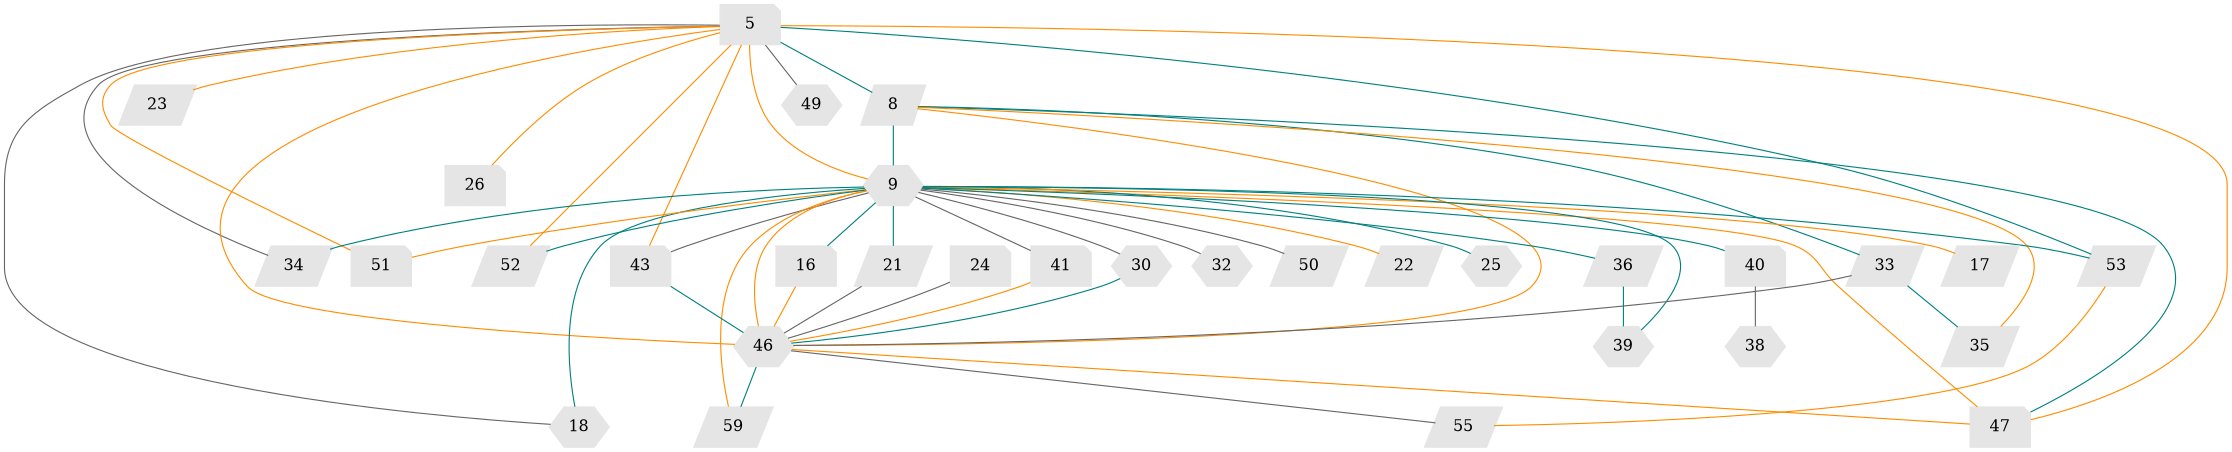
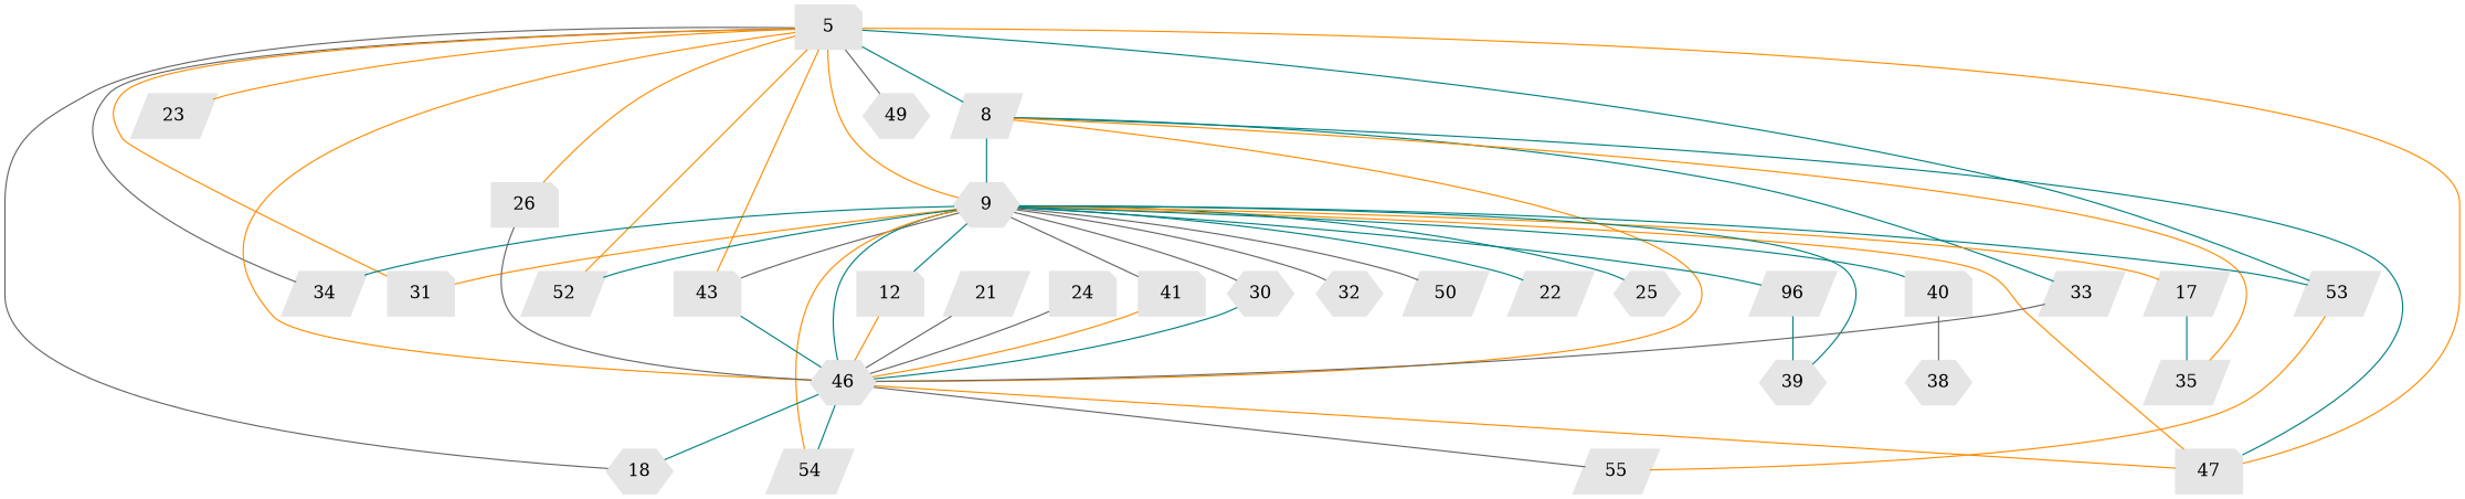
  graph {
    node [color=gray90 shape=parallelogram style=filled]
    edge [color=teal]
    5 [shape=note super="+3"]
    8 [super="+2"]
    9 [shape=hexagon super="+7+4"]
    18 [shape=hexagon]
    23
    26 [shape=note]
    34
    43 [shape=note super="+13+29"]
    46 [shape=hexagon super="+19+10"]
    47 [shape=note super="+42"]
    49 [shape=hexagon]
-   51 [shape=note super="+20"]
+   51 [shape=note super="+20" label=31]
    52 [super="+45"]
    53 [super="+48"]
    33
    35
-   16 [shape=note]
+   16 [shape=note label=12]
    21 [super="+14"]
    22
    25 [shape=hexagon]
    n21 [label=17]
    30 [shape=hexagon]
    32 [shape=hexagon]
-   36
+   36 [label=96]
    39 [shape=hexagon super="+37"]
    40 [shape=note]
    41 [shape=note super="+17"]
    50
-   54 [label=59]
+   54
    55
    38 [shape=hexagon super="+11+15"]
    24 [shape=note]
    5 -- 8 [weight=4]
    5 -- 9 [color=darkorange weight=8]
    5 -- 18 [color=gray40]
    5 -- 23 [color=darkorange weight=2]
    5 -- 26 [color=darkorange]
    5 -- 34 [color=gray40]
    5 -- 43 [color=darkorange weight=2]
    5 -- 46 [color=darkorange weight=4]
    5 -- 47 [color=darkorange]
    5 -- 49 [color=gray40 weight=2]
    5 -- 51 [color=darkorange]
    5 -- 52 [color=darkorange]
    5 -- 53 [weight=2]
    8 -- 9 [weight=8]
    8 -- 46 [color=darkorange weight=5]
    8 -- 47
    8 -- 33
    8 -- 35 [color=darkorange]
-   9 -- 18
+   46 -- 18
    9 -- 34
    9 -- 43 [color=gray40]
-   9 -- 46 [color=darkorange weight=9]
+   9 -- 46 [weight=9]
    9 -- 47 [color=darkorange]
    9 -- 51 [color=darkorange weight=2]
    9 -- 52 [weight=2]
    9 -- 53 [weight=3]
    9 -- 16
-   9 -- 21 [weight=2]
-   9 -- 22 [color=darkorange weight=2]
+   9 -- 22 [weight=2]
    9 -- 25 [weight=2]
    9 -- n21 [color=darkorange weight=2]
    9 -- 30 [color=gray40]
    9 -- 32 [color=gray40 weight=2]
    9 -- 36 [weight=2]
    9 -- 39
    9 -- 40 [weight=2]
    9 -- 41 [color=gray40]
    9 -- 50 [color=gray40 weight=2]
    9 -- 54 [color=darkorange]
+   26 -- 46 [color=gray40]
    43 -- 46
    46 -- 47 [color=darkorange]
    46 -- 54
    46 -- 55 [color=gray40]
    53 -- 55 [color=darkorange]
    33 -- 46 [color=gray40]
    16 -- 46 [color=darkorange]
    21 -- 46 [color=gray40]
-   33 -- 35
+   n21 -- 35
    30 -- 46
    36 -- 39 [weight=2]
    40 -- 38 [color=gray40 weight=4]
    41 -- 46 [color=darkorange weight=2]
    24 -- 46 [color=gray40 weight=2]
  }
